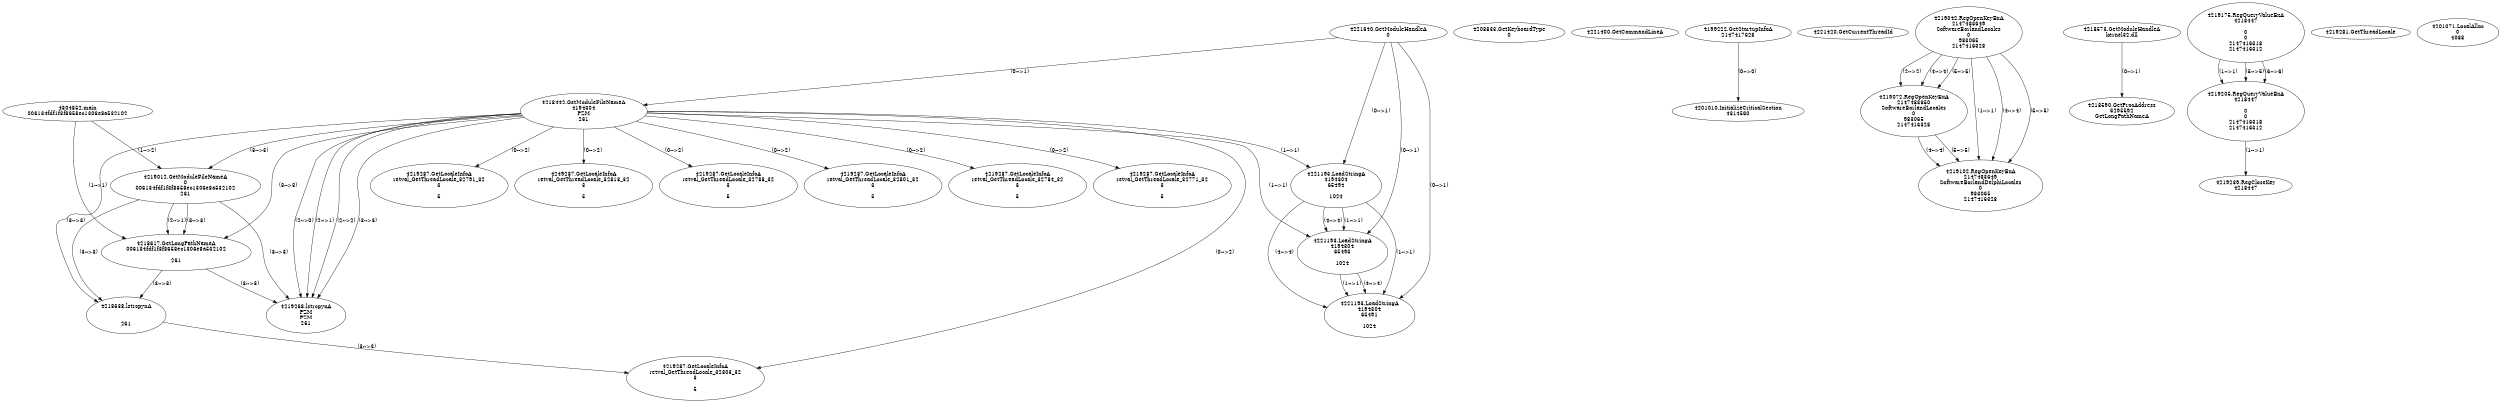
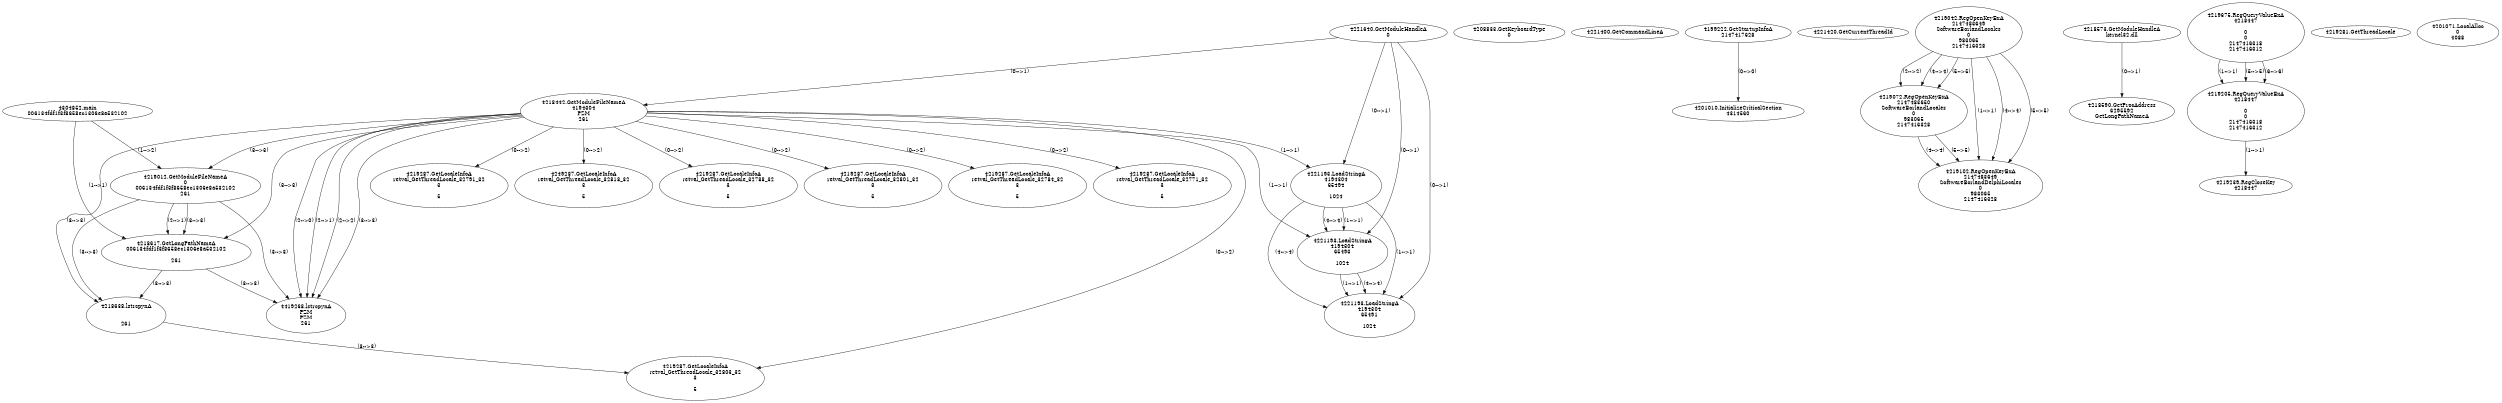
  digraph {
    n1 [label="4304852.main\n006134fdf1f3f8658ec1306e8a532102"]
    n2 [label="4219012.GetModuleFileNameA\n0\n006134fdf1f3f8658ec1306e8a532102\n261"]
    n3 [label="4218617.GetLongPathNameA\n006134fdf1f3f8658ec1306e8a532102\n\n261"]
    n4 [label="4218638.lstrcpynA\n\n\n261"]
-   n5 [label="4219268.lstrcpynA\nPZM\nPZM\n261"]
+   n5 [label="4419268.lstrcpynA\nPZM\nPZM\n261"]
    n6 [label="4221640.GetModuleHandleA\n0"]
    n7 [label="4218442.GetModuleFileNameA\n4194304\nPZM\n261"]
    n8 [label="4221193.LoadStringA\n4194304\n65494\n\n1024"]
    n9 [label="4221193.LoadStringA\n4194304\n65493\n\n1024"]
    n10 [label="4221193.LoadStringA\n4194304\n65491\n\n1024"]
    n11 [label="4219287.GetLocaleInfoA\nretval_GetThreadLocale_32791_32\n3\n\n5"]
    n12 [label="4249287.GetLocaleInfoA\nretval_GetThreadLocale_32818_32\n3\n\n5"]
    n13 [label="4219287.GetLocaleInfoA\nretval_GetThreadLocale_32788_32\n3\n\n5"]
    n14 [label="4219287.GetLocaleInfoA\nretval_GetThreadLocale_32801_32\n3\n\n5"]
    n15 [label="4219287.GetLocaleInfoA\nretval_GetThreadLocale_32784_32\n3\n\n5"]
    n16 [label="4219287.GetLocaleInfoA\nretval_GetThreadLocale_32771_32\n3\n\n5"]
    n17 [label="4219287.GetLocaleInfoA\nretval_GetThreadLocale_32803_32\n3\n\n5"]
    n18 [label="4208833.GetKeyboardType\n0"]
    n19 [label="4221400.GetCommandLineA\n"]
    n20 [label="4199222.GetStartupInfoA\n2147417628"]
    n21 [label="4201010.InitializeCriticalSection\n4314560"]
    n22 [label="4221420.GetCurrentThreadId\n"]
    n23 [label="4219042.RegOpenKeyExA\n2147483649\nSoftware\Borland\Locales\n0\n983065\n2147416328"]
    n24 [label="4219072.RegOpenKeyExA\n2147483650\nSoftware\Borland\Locales\n0\n983065\n2147416328"]
    n25 [label="4219102.RegOpenKeyExA\n2147483649\nSoftware\Borland\Delphi\Locales\n0\n983065\n2147416328"]
    n26 [label="4218573.GetModuleHandleA\nkernel32.dll"]
    n27 [label="4218590.GetProcAddress\n6295592\nGetLongPathNameA"]
-   n28 [label="4219175.RegQueryValueExA\n4218447\n\n0\n0\n2147416318\n2147416312"]
+   n28 [label="4219675.RegQueryValueExA\n4218447\n\n0\n0\n2147416318\n2147416312"]
    n29 [label="4219205.RegQueryValueExA\n4218447\n\n0\n0\n2147416318\n2147416312"]
    n30 [label="4219239.RegCloseKey\n4218447"]
    n31 [label="4219281.GetThreadLocale\n"]
    n32 [label="4201071.LocalAlloc\n0\n4088"]
    n1 -> n2 [label="(1-->2)"]
    n1 -> n3 [label="(1-->1)"]
    n2 -> n3 [label="(2-->1)"]
    n2 -> n3 [label="(3-->3)"]
    n2 -> n4 [label="(3-->3)"]
    n2 -> n5 [label="(3-->3)"]
    n3 -> n4 [label="(3-->3)"]
    n3 -> n5 [label="(3-->3)"]
    n4 -> n17 [label="(3-->3)"]
    n6 -> n7 [label="(0-->1)"]
    n6 -> n8 [label="(0-->1)"]
    n6 -> n9 [label="(0-->1)"]
    n6 -> n10 [label="(0-->1)"]
    n7 -> n2 [label="(3-->3)"]
    n7 -> n3 [label="(3-->3)"]
    n7 -> n4 [label="(3-->3)"]
    n7 -> n5 [label="(2-->1)"]
    n7 -> n5 [label="(2-->2)"]
    n7 -> n5 [label="(3-->3)"]
    n7 -> n5 [label="(2-->0)"]
    n7 -> n8 [label="(1-->1)"]
    n7 -> n9 [label="(1-->1)"]
    n7 -> n11 [label="(0-->2)"]
    n7 -> n12 [label="(0-->2)"]
    n7 -> n13 [label="(0-->2)"]
    n7 -> n14 [label="(0-->2)"]
    n7 -> n15 [label="(0-->2)"]
    n7 -> n16 [label="(0-->2)"]
    n7 -> n17 [label="(0-->2)"]
    n8 -> n9 [label="(1-->1)"]
    n8 -> n9 [label="(4-->4)"]
    n8 -> n10 [label="(1-->1)"]
    n8 -> n10 [label="(4-->4)"]
    n9 -> n10 [label="(1-->1)"]
    n9 -> n10 [label="(4-->4)"]
    n20 -> n21 [label="(0-->0)"]
    n23 -> n24 [label="(2-->2)"]
    n23 -> n24 [label="(4-->4)"]
    n23 -> n24 [label="(5-->5)"]
    n23 -> n25 [label="(1-->1)"]
    n23 -> n25 [label="(4-->4)"]
    n23 -> n25 [label="(5-->5)"]
    n24 -> n25 [label="(4-->4)"]
    n24 -> n25 [label="(5-->5)"]
    n26 -> n27 [label="(0-->1)"]
    n28 -> n29 [label="(1-->1)"]
    n28 -> n29 [label="(5-->5)"]
    n28 -> n29 [label="(6-->6)"]
    n29 -> n30 [label="(1-->1)"]
  }
